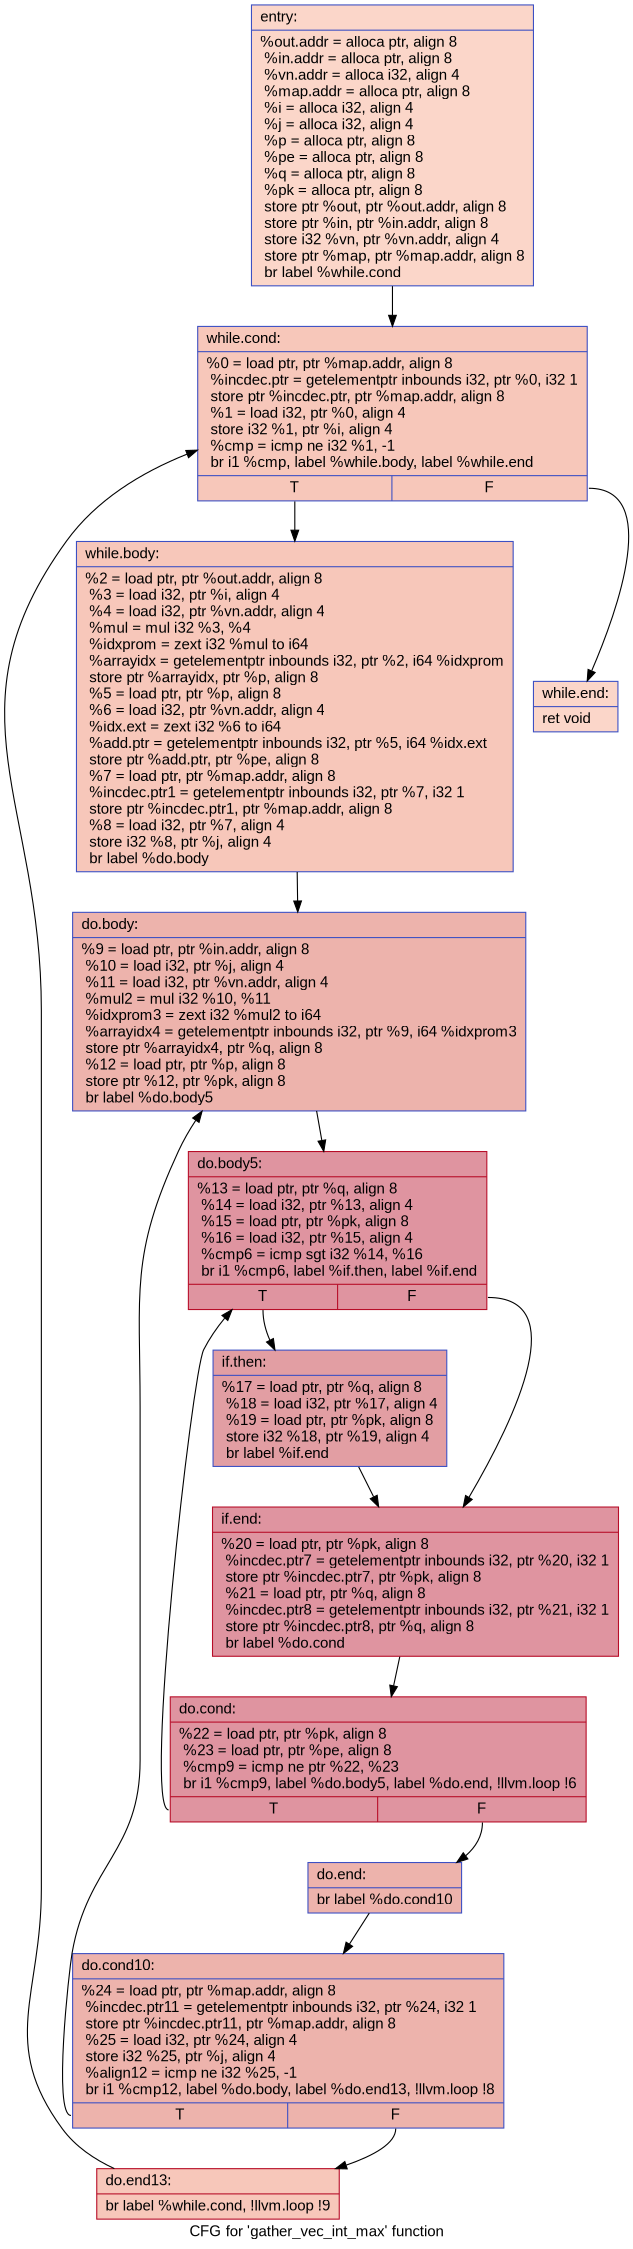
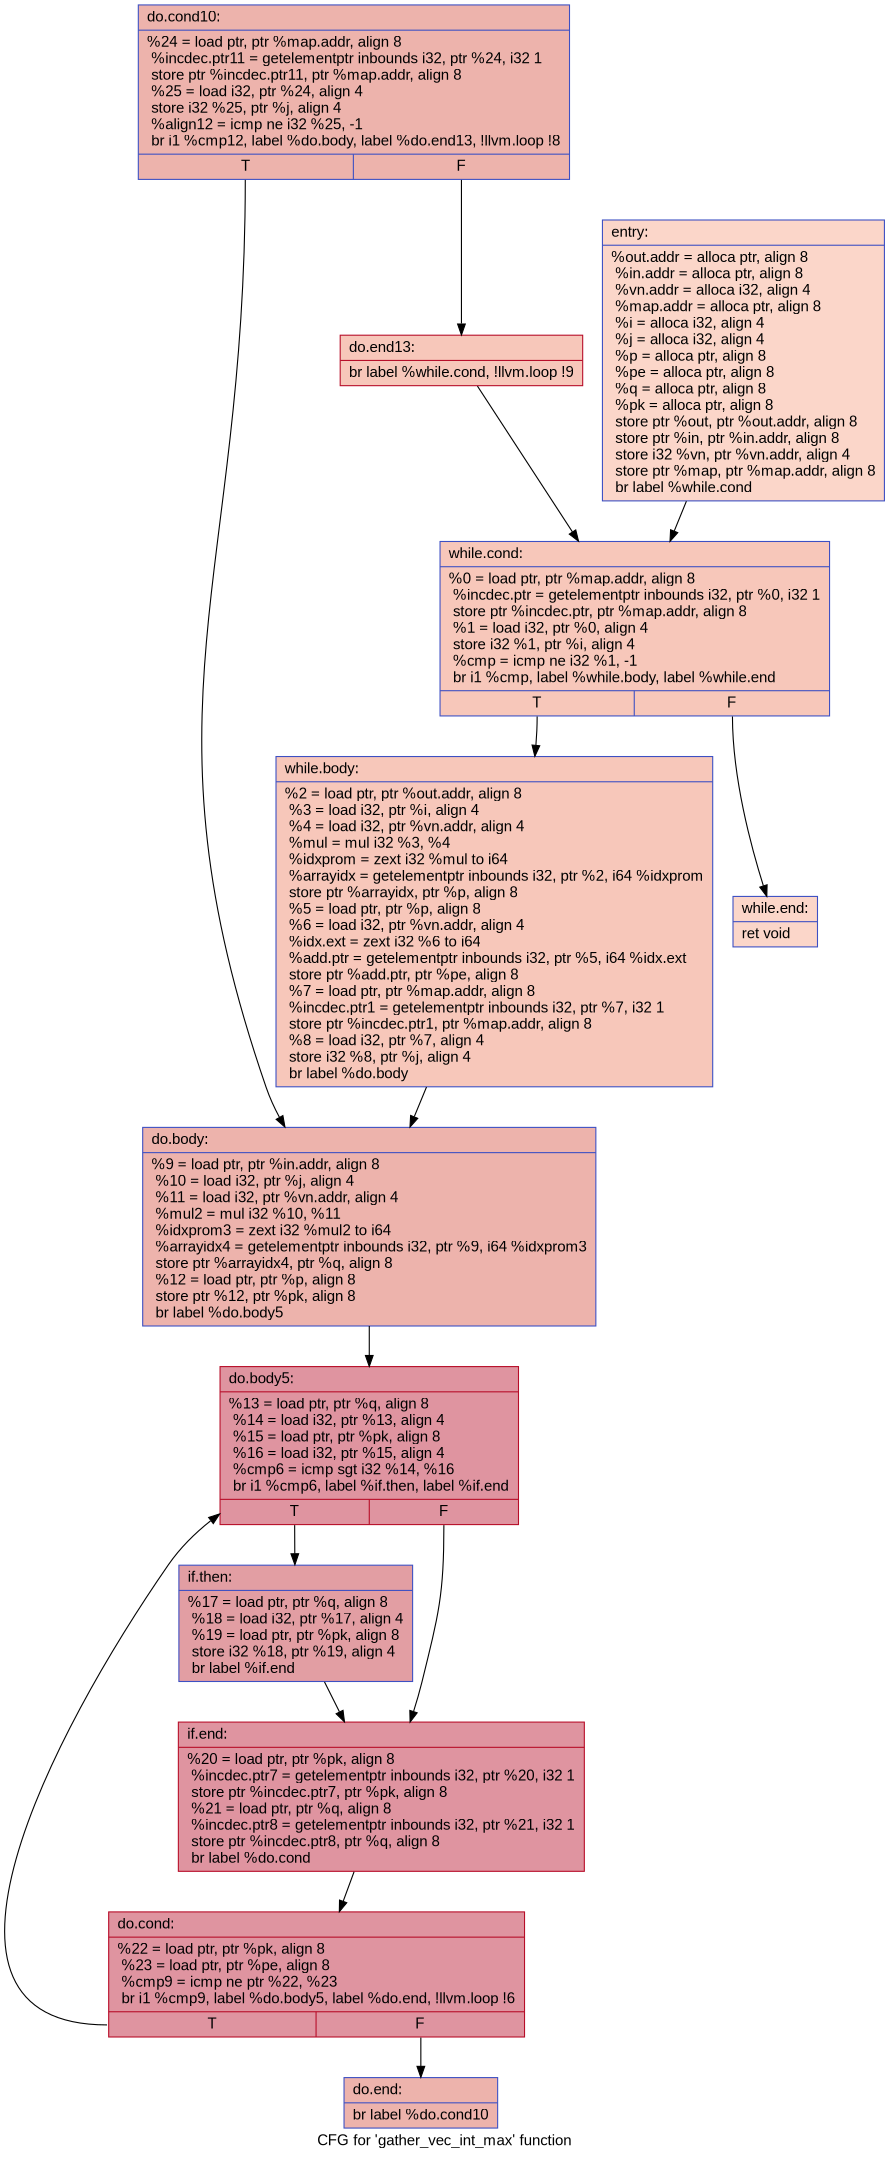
  digraph {
    fontname="Liberation Sans"
    label="CFG for 'gather_vec_int_max' function"
    node [color="#3d50c3ff" fillcolor="#ec7f6370" fontname="Liberation Sans" shape=record style=filled]
    edge [fontname="Liberation Sans"]
    n1 [fillcolor="#f6a38570" label="{entry:\l|  %out.addr = alloca ptr, align 8\l  %in.addr = alloca ptr, align 8\l  %vn.addr = alloca i32, align 4\l  %map.addr = alloca ptr, align 8\l  %i = alloca i32, align 4\l  %j = alloca i32, align 4\l  %p = alloca ptr, align 8\l  %pe = alloca ptr, align 8\l  %q = alloca ptr, align 8\l  %pk = alloca ptr, align 8\l  store ptr %out, ptr %out.addr, align 8\l  store ptr %in, ptr %in.addr, align 8\l  store i32 %vn, ptr %vn.addr, align 4\l  store ptr %map, ptr %map.addr, align 8\l  br label %while.cond\l}"]
    n2 [label="{while.cond:\l|  %0 = load ptr, ptr %map.addr, align 8\l  %incdec.ptr = getelementptr inbounds i32, ptr %0, i32 1\l  store ptr %incdec.ptr, ptr %map.addr, align 8\l  %1 = load i32, ptr %0, align 4\l  store i32 %1, ptr %i, align 4\l  %cmp = icmp ne i32 %1, -1\l  br i1 %cmp, label %while.body, label %while.end\l|{<s0>T|<s1>F}}"]
    n3 [label="{while.body:\l|  %2 = load ptr, ptr %out.addr, align 8\l  %3 = load i32, ptr %i, align 4\l  %4 = load i32, ptr %vn.addr, align 4\l  %mul = mul i32 %3, %4\l  %idxprom = zext i32 %mul to i64\l  %arrayidx = getelementptr inbounds i32, ptr %2, i64 %idxprom\l  store ptr %arrayidx, ptr %p, align 8\l  %5 = load ptr, ptr %p, align 8\l  %6 = load i32, ptr %vn.addr, align 4\l  %idx.ext = zext i32 %6 to i64\l  %add.ptr = getelementptr inbounds i32, ptr %5, i64 %idx.ext\l  store ptr %add.ptr, ptr %pe, align 8\l  %7 = load ptr, ptr %map.addr, align 8\l  %incdec.ptr1 = getelementptr inbounds i32, ptr %7, i32 1\l  store ptr %incdec.ptr1, ptr %map.addr, align 8\l  %8 = load i32, ptr %7, align 4\l  store i32 %8, ptr %j, align 4\l  br label %do.body\l}"]
    n4 [fillcolor="#f6a38570" label="{while.end:\l|  ret void\l}"]
    n5 [fillcolor="#d6524470" label="{do.body:\l|  %9 = load ptr, ptr %in.addr, align 8\l  %10 = load i32, ptr %j, align 4\l  %11 = load i32, ptr %vn.addr, align 4\l  %mul2 = mul i32 %10, %11\l  %idxprom3 = zext i32 %mul2 to i64\l  %arrayidx4 = getelementptr inbounds i32, ptr %9, i64 %idxprom3\l  store ptr %arrayidx4, ptr %q, align 8\l  %12 = load ptr, ptr %p, align 8\l  store ptr %12, ptr %pk, align 8\l  br label %do.body5\l}"]
    n6 [color="#b70d28ff" fillcolor="#b70d2870" label="{do.body5:\l|  %13 = load ptr, ptr %q, align 8\l  %14 = load i32, ptr %13, align 4\l  %15 = load ptr, ptr %pk, align 8\l  %16 = load i32, ptr %15, align 4\l  %cmp6 = icmp sgt i32 %14, %16\l  br i1 %cmp6, label %if.then, label %if.end\l|{<s0>T|<s1>F}}"]
    n7 [fillcolor="#be242e70" label="{if.then:\l|  %17 = load ptr, ptr %q, align 8\l  %18 = load i32, ptr %17, align 4\l  %19 = load ptr, ptr %pk, align 8\l  store i32 %18, ptr %19, align 4\l  br label %if.end\l}"]
    n8 [color="#b70d28ff" fillcolor="#b70d2870" label="{if.end:\l|  %20 = load ptr, ptr %pk, align 8\l  %incdec.ptr7 = getelementptr inbounds i32, ptr %20, i32 1\l  store ptr %incdec.ptr7, ptr %pk, align 8\l  %21 = load ptr, ptr %q, align 8\l  %incdec.ptr8 = getelementptr inbounds i32, ptr %21, i32 1\l  store ptr %incdec.ptr8, ptr %q, align 8\l  br label %do.cond\l}"]
    n9 [color="#b70d28ff" fillcolor="#b70d2870" label="{do.cond:\l|  %22 = load ptr, ptr %pk, align 8\l  %23 = load ptr, ptr %pe, align 8\l  %cmp9 = icmp ne ptr %22, %23\l  br i1 %cmp9, label %do.body5, label %do.end, !llvm.loop !6\l|{<s0>T|<s1>F}}"]
    n10 [fillcolor="#d6524470" label="{do.end:\l|  br label %do.cond10\l}"]
    n11 [fillcolor="#d6524470" label="{do.cond10:\l|  %24 = load ptr, ptr %map.addr, align 8\l  %incdec.ptr11 = getelementptr inbounds i32, ptr %24, i32 1\l  store ptr %incdec.ptr11, ptr %map.addr, align 8\l  %25 = load i32, ptr %24, align 4\l  store i32 %25, ptr %j, align 4\l  %align12 = icmp ne i32 %25, -1\l  br i1 %cmp12, label %do.body, label %do.end13, !llvm.loop !8\l|{<s0>T|<s1>F}}"]
    n12 [color="#b70d28ff" label="{do.end13:\l|  br label %while.cond, !llvm.loop !9\l}"]
    n1 -> n2
    n2 -> n3 [tailport=s0]
    n2 -> n4 [tailport=s1]
    n3 -> n5
    n5 -> n6
    n6 -> n7 [tailport=s0]
    n6 -> n8 [tailport=s1]
    n7 -> n8
    n8 -> n9
    n9 -> n6 [tailport=s0]
    n9 -> n10 [tailport=s1]
-   n10 -> n11
    n11 -> n5 [tailport=s0]
    n11 -> n12 [tailport=s1]
    n12 -> n2
  }
